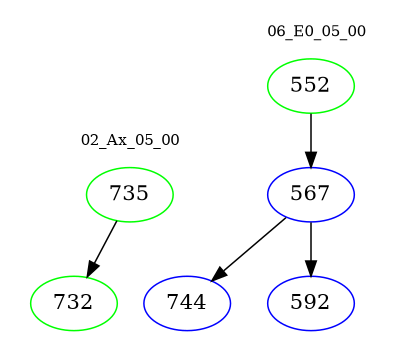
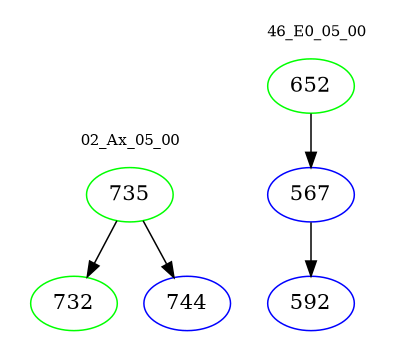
  digraph {
    node [color=green]
    edge [color=black]
    n1 [label=732]
    n2 [label=735]
    n3 [color=blue label=744]
-   n4 [label=552]
+   n4 [label=652]
    n5 [color=blue label=567]
    n6 [color=blue label=592]
    subgraph cluster_1 {
      color=white
      fontsize=10
      label="02_Ax_05_00"
      n1
      n2
      n3
    }
    subgraph cluster_2 {
      color=white
      fontsize=10
-     label="06_E0_05_00"
+     label="46_E0_05_00"
      n4
      n5
      n6
    }
    n2 -> n1
-   n5 -> n3
+   n2 -> n3
    n4 -> n5
    n5 -> n6
  }
